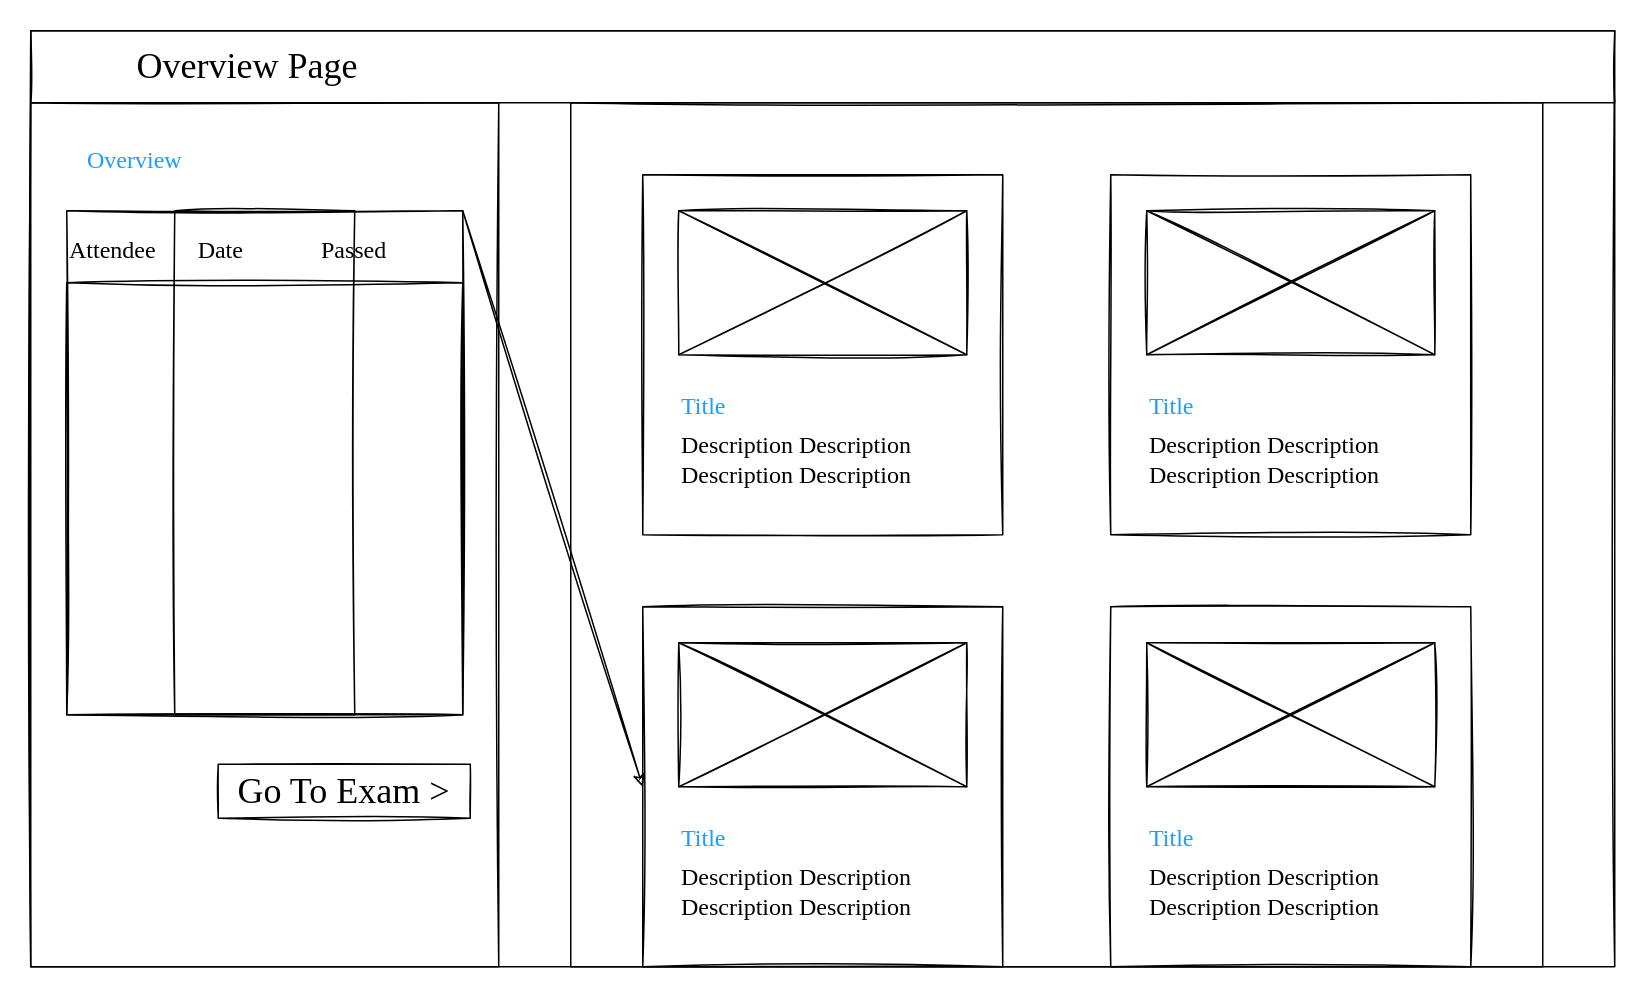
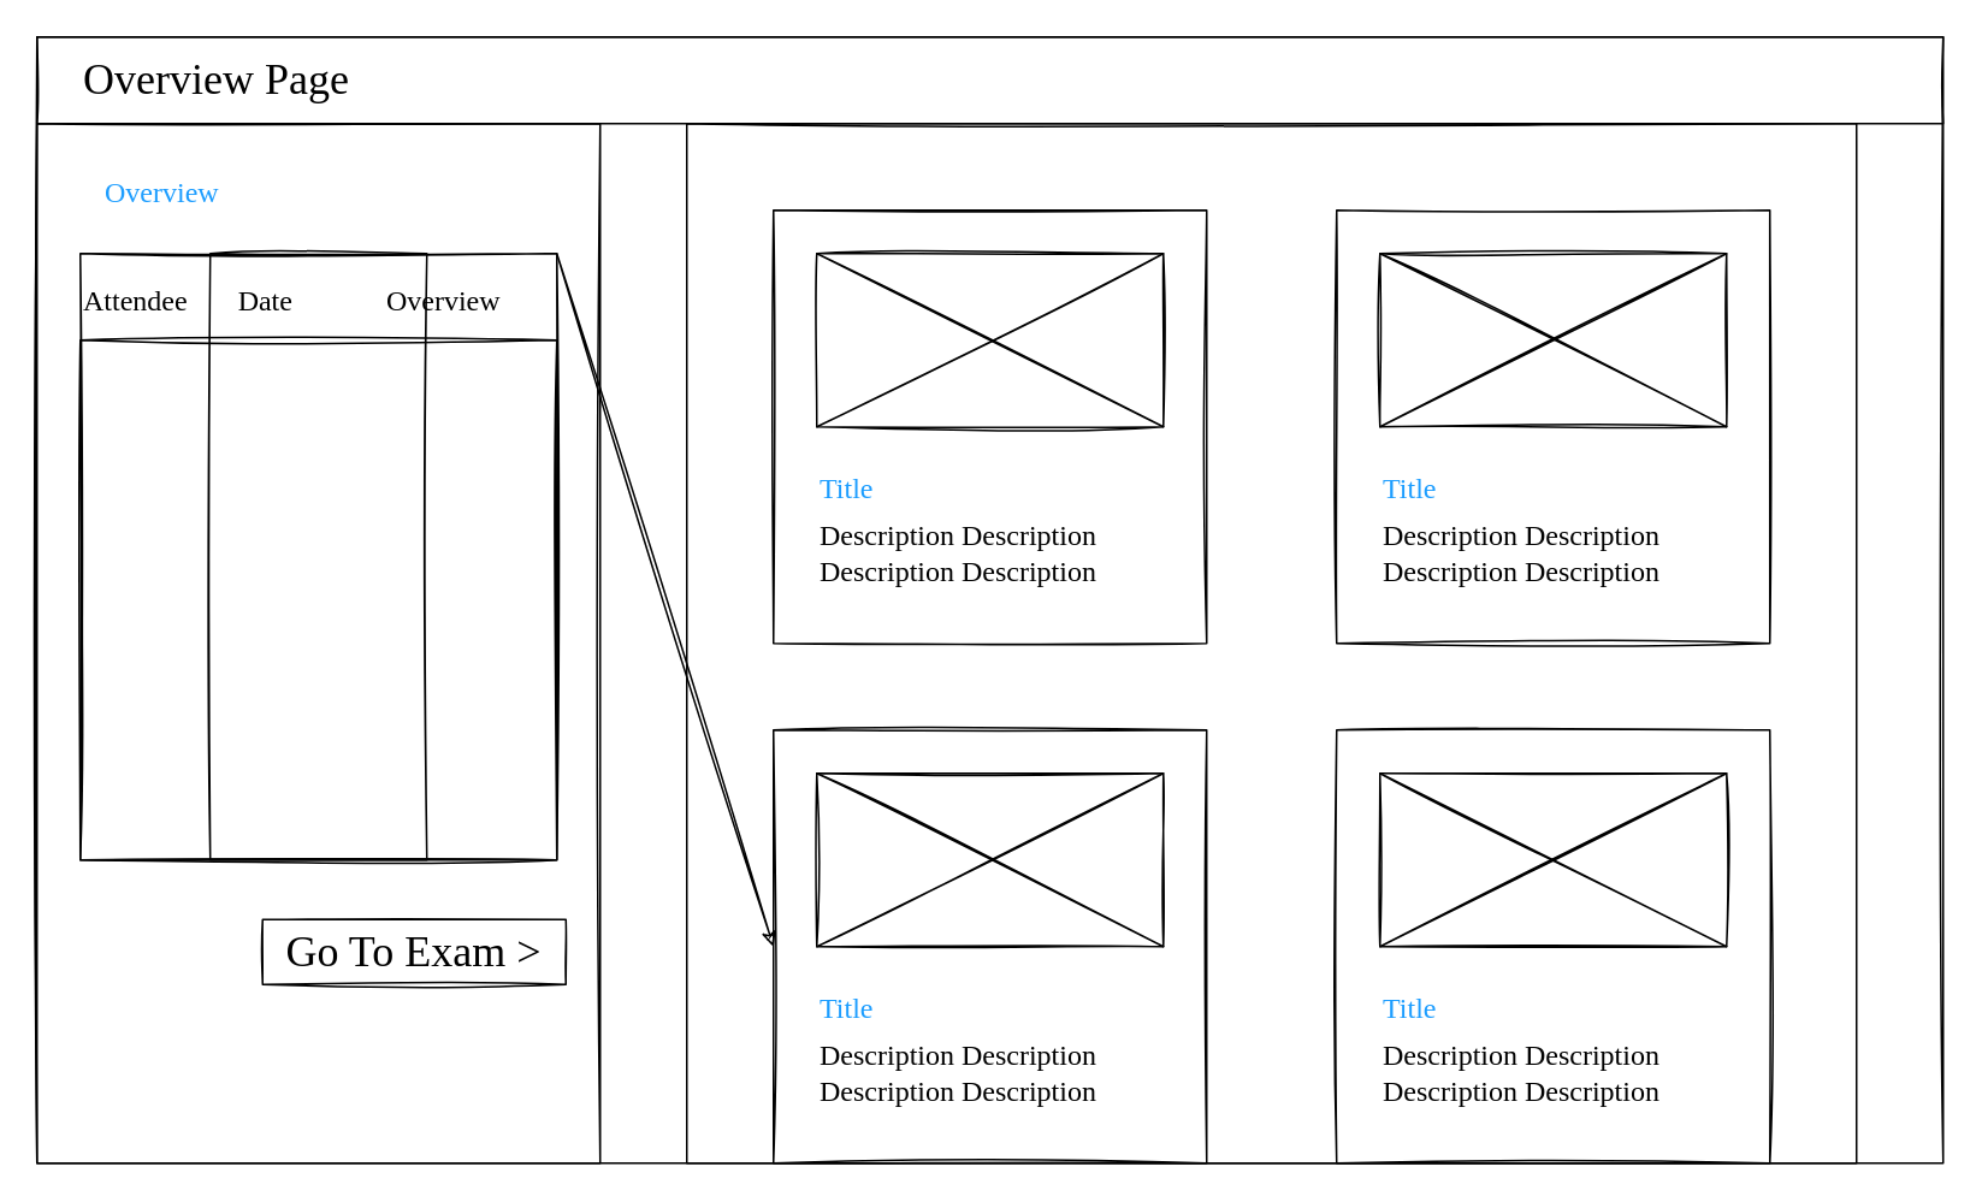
  <mxCell id="0" />
  <mxCell id="1" parent="0" />
  <mxCell id="2" value="" style="rounded=0;whiteSpace=wrap;html=1;fillColor=none;sketch=1;shadow=0;glass=0;" parent="1" vertex="1"><mxGeometry x="20" y="20" width="1056" height="624" as="geometry" /></mxCell>
  <mxCell id="3" value="" style="rounded=0;whiteSpace=wrap;html=1;fillColor=none;sketch=1;shadow=0;glass=0;" parent="1" vertex="1"><mxGeometry x="20" y="20" width="1056" height="48" as="geometry" /></mxCell>
- <mxCell id="4" value="Overview Page" style="text;html=1;strokeColor=none;fillColor=none;align=left;verticalAlign=middle;whiteSpace=wrap;rounded=0;fontFamily=Comic Sans MS;fontSize=24;" parent="1" vertex="1"><mxGeometry x="89" y="34" width="552" height="20" as="geometry" /></mxCell>
+ <mxCell id="4" value="Overview Page" style="text;html=1;strokeColor=none;fillColor=none;align=left;verticalAlign=middle;whiteSpace=wrap;rounded=0;fontFamily=Comic Sans MS;fontSize=24;" parent="1" vertex="1"><mxGeometry x="44" y="34" width="552" height="20" as="geometry" /></mxCell>
  <mxCell id="5" value="" style="rounded=0;whiteSpace=wrap;html=1;fillColor=none;sketch=1;shadow=0;glass=0;" parent="1" vertex="1"><mxGeometry x="20" y="68" width="312" height="576" as="geometry" /></mxCell>
  <mxCell id="6" value="" style="rounded=0;whiteSpace=wrap;html=1;fillColor=none;sketch=1;shadow=0;glass=0;" parent="1" vertex="1"><mxGeometry x="380" y="68" width="648" height="576" as="geometry" /></mxCell>
  <mxCell id="7" value="Overview" style="text;html=1;strokeColor=none;fillColor=none;align=left;verticalAlign=middle;whiteSpace=wrap;rounded=0;fontFamily=Comic Sans MS;fontSize=16;fontColor=#1C9DFF;" parent="1" vertex="1"><mxGeometry x="56" y="96" width="264" height="20" as="geometry" /></mxCell>
  <mxCell id="8" value="" style="rounded=0;whiteSpace=wrap;html=1;fillColor=none;sketch=1;shadow=0;glass=0;" vertex="1" parent="1"><mxGeometry x="428" y="116" width="240" height="240" as="geometry" /></mxCell>
  <mxCell id="9" value="" style="rounded=0;whiteSpace=wrap;html=1;fillColor=none;sketch=1;shadow=0;glass=0;" vertex="1" parent="1"><mxGeometry x="452" y="140" width="192" height="96" as="geometry" /></mxCell>
  <mxCell id="10" value="" style="endArrow=none;html=1;sketch=1;entryX=1;entryY=1;entryDx=0;entryDy=0;exitX=0;exitY=0;exitDx=0;exitDy=0;" edge="1" parent="1" source="9" target="9"><mxGeometry width="50" height="50" relative="1" as="geometry"><mxPoint x="572" y="478" as="sourcePoint" /><mxPoint x="622" y="428" as="targetPoint" /></mxGeometry></mxCell>
  <mxCell id="11" value="" style="endArrow=none;html=1;sketch=1;entryX=0;entryY=1;entryDx=0;entryDy=0;exitX=1;exitY=0;exitDx=0;exitDy=0;" edge="1" parent="1" source="9" target="9"><mxGeometry width="50" height="50" relative="1" as="geometry"><mxPoint x="572" y="478" as="sourcePoint" /><mxPoint x="622" y="428" as="targetPoint" /></mxGeometry></mxCell>
  <mxCell id="12" value="" style="rounded=0;whiteSpace=wrap;html=1;fillColor=none;sketch=1;shadow=0;glass=0;" vertex="1" parent="1"><mxGeometry x="740" y="116" width="240" height="240" as="geometry" /></mxCell>
  <mxCell id="13" value="" style="rounded=0;whiteSpace=wrap;html=1;fillColor=none;sketch=1;shadow=0;glass=0;" vertex="1" parent="1"><mxGeometry x="428" y="404" width="240" height="240" as="geometry" /></mxCell>
  <mxCell id="14" value="" style="rounded=0;whiteSpace=wrap;html=1;fillColor=none;sketch=1;shadow=0;glass=0;" vertex="1" parent="1"><mxGeometry x="740" y="404" width="240" height="240" as="geometry" /></mxCell>
  <mxCell id="15" value="" style="rounded=0;whiteSpace=wrap;html=1;fillColor=none;sketch=1;shadow=0;glass=0;" vertex="1" parent="1"><mxGeometry x="764" y="140" width="192" height="96" as="geometry" /></mxCell>
  <mxCell id="16" value="" style="rounded=0;whiteSpace=wrap;html=1;fillColor=none;sketch=1;shadow=0;glass=0;" vertex="1" parent="1"><mxGeometry x="452" y="428" width="192" height="96" as="geometry" /></mxCell>
  <mxCell id="17" value="" style="rounded=0;whiteSpace=wrap;html=1;fillColor=none;sketch=1;shadow=0;glass=0;" vertex="1" parent="1"><mxGeometry x="764" y="428" width="192" height="96" as="geometry" /></mxCell>
  <mxCell id="18" value="" style="endArrow=none;html=1;sketch=1;entryX=1;entryY=1;entryDx=0;entryDy=0;exitX=0;exitY=0;exitDx=0;exitDy=0;" edge="1" parent="1" source="15" target="15"><mxGeometry width="50" height="50" relative="1" as="geometry"><mxPoint x="476" y="164" as="sourcePoint" /><mxPoint x="668" y="260" as="targetPoint" /></mxGeometry></mxCell>
  <mxCell id="19" value="" style="endArrow=none;html=1;sketch=1;entryX=0;entryY=1;entryDx=0;entryDy=0;exitX=1;exitY=0;exitDx=0;exitDy=0;" edge="1" parent="1" source="15" target="15"><mxGeometry width="50" height="50" relative="1" as="geometry"><mxPoint x="500" y="188" as="sourcePoint" /><mxPoint x="692" y="284" as="targetPoint" /></mxGeometry></mxCell>
  <mxCell id="20" value="" style="endArrow=none;html=1;sketch=1;entryX=1;entryY=1;entryDx=0;entryDy=0;exitX=0;exitY=0;exitDx=0;exitDy=0;" edge="1" parent="1" source="16" target="16"><mxGeometry width="50" height="50" relative="1" as="geometry"><mxPoint x="524" y="212" as="sourcePoint" /><mxPoint x="716" y="308" as="targetPoint" /></mxGeometry></mxCell>
  <mxCell id="21" value="" style="endArrow=none;html=1;sketch=1;entryX=1;entryY=0;entryDx=0;entryDy=0;exitX=0;exitY=1;exitDx=0;exitDy=0;" edge="1" parent="1" source="16" target="16"><mxGeometry width="50" height="50" relative="1" as="geometry"><mxPoint x="548" y="236" as="sourcePoint" /><mxPoint x="740" y="332" as="targetPoint" /></mxGeometry></mxCell>
  <mxCell id="22" value="" style="endArrow=none;html=1;sketch=1;entryX=1;entryY=1;entryDx=0;entryDy=0;exitX=0;exitY=0;exitDx=0;exitDy=0;" edge="1" parent="1" source="17" target="17"><mxGeometry width="50" height="50" relative="1" as="geometry"><mxPoint x="572" y="260" as="sourcePoint" /><mxPoint x="764" y="356" as="targetPoint" /></mxGeometry></mxCell>
  <mxCell id="23" value="" style="endArrow=none;html=1;sketch=1;entryX=0;entryY=1;entryDx=0;entryDy=0;exitX=1;exitY=0;exitDx=0;exitDy=0;" edge="1" parent="1" source="17" target="17"><mxGeometry width="50" height="50" relative="1" as="geometry"><mxPoint x="596" y="284" as="sourcePoint" /><mxPoint x="788" y="380" as="targetPoint" /></mxGeometry></mxCell>
  <mxCell id="24" value="Title" style="text;html=1;strokeColor=none;fillColor=none;align=left;verticalAlign=middle;whiteSpace=wrap;rounded=0;fontFamily=Comic Sans MS;fontSize=16;fontColor=#1C9DFF;" vertex="1" parent="1"><mxGeometry x="452" y="260" width="192" height="20" as="geometry" /></mxCell>
  <mxCell id="25" value="Title" style="text;html=1;strokeColor=none;fillColor=none;align=left;verticalAlign=middle;whiteSpace=wrap;rounded=0;fontFamily=Comic Sans MS;fontSize=16;fontColor=#1C9DFF;" vertex="1" parent="1"><mxGeometry x="764" y="260" width="192" height="20" as="geometry" /></mxCell>
  <mxCell id="26" value="Title" style="text;html=1;strokeColor=none;fillColor=none;align=left;verticalAlign=middle;whiteSpace=wrap;rounded=0;fontFamily=Comic Sans MS;fontSize=16;fontColor=#1C9DFF;" vertex="1" parent="1"><mxGeometry x="452" y="548" width="192" height="20" as="geometry" /></mxCell>
  <mxCell id="27" value="Title" style="text;html=1;strokeColor=none;fillColor=none;align=left;verticalAlign=middle;whiteSpace=wrap;rounded=0;fontFamily=Comic Sans MS;fontSize=16;fontColor=#1C9DFF;" vertex="1" parent="1"><mxGeometry x="764" y="548" width="192" height="20" as="geometry" /></mxCell>
  <mxCell id="28" value="Description Description Description Description" style="text;html=1;strokeColor=none;fillColor=none;align=left;verticalAlign=middle;whiteSpace=wrap;rounded=0;fontFamily=Comic Sans MS;fontSize=16;" vertex="1" parent="1"><mxGeometry x="452" y="280" width="192" height="52" as="geometry" /></mxCell>
  <mxCell id="29" value="Description Description Description Description" style="text;html=1;strokeColor=none;fillColor=none;align=left;verticalAlign=middle;whiteSpace=wrap;rounded=0;fontFamily=Comic Sans MS;fontSize=16;" vertex="1" parent="1"><mxGeometry x="764" y="280" width="192" height="52" as="geometry" /></mxCell>
  <mxCell id="30" value="Description Description Description Description" style="text;html=1;strokeColor=none;fillColor=none;align=left;verticalAlign=middle;whiteSpace=wrap;rounded=0;fontFamily=Comic Sans MS;fontSize=16;" vertex="1" parent="1"><mxGeometry x="452" y="568" width="192" height="52" as="geometry" /></mxCell>
  <mxCell id="31" value="Description Description Description Description" style="text;html=1;strokeColor=none;fillColor=none;align=left;verticalAlign=middle;whiteSpace=wrap;rounded=0;fontFamily=Comic Sans MS;fontSize=16;" vertex="1" parent="1"><mxGeometry x="764" y="568" width="192" height="52" as="geometry" /></mxCell>
  <mxCell id="32" value="Go To Exam &amp;gt;" style="rounded=0;whiteSpace=wrap;html=1;fillColor=none;sketch=1;shadow=0;glass=0;fontFamily=Comic Sans MS;fontSize=24;" vertex="1" parent="1"><mxGeometry x="145" y="509" width="168" height="36" as="geometry" /></mxCell>
  <mxCell id="33" value="" style="rounded=0;whiteSpace=wrap;html=1;fillColor=none;sketch=1;shadow=0;glass=0;" vertex="1" parent="1"><mxGeometry x="44" y="140" width="264" height="336" as="geometry" /></mxCell>
  <mxCell id="34" value="" style="rounded=0;whiteSpace=wrap;html=1;fillColor=none;sketch=1;shadow=0;glass=0;" vertex="1" parent="1"><mxGeometry x="116" y="140" width="120" height="336" as="geometry" /></mxCell>
- <mxCell id="35" value="Attendee&amp;nbsp; &amp;nbsp; &amp;nbsp; &amp;nbsp;Date&amp;nbsp; &amp;nbsp; &amp;nbsp; &amp;nbsp; &amp;nbsp; &amp;nbsp; &amp;nbsp;Passed" style="text;html=1;strokeColor=none;fillColor=none;align=left;verticalAlign=middle;whiteSpace=wrap;rounded=0;fontFamily=Comic Sans MS;fontSize=16;" vertex="1" parent="1"><mxGeometry x="44" y="140" width="264" height="52" as="geometry" /></mxCell>
+ <mxCell id="35" value="Attendee&amp;nbsp; &amp;nbsp; &amp;nbsp; &amp;nbsp;Date&amp;nbsp; &amp;nbsp; &amp;nbsp; &amp;nbsp; &amp;nbsp; &amp;nbsp; &amp;nbsp;Overview" style="text;html=1;strokeColor=none;fillColor=none;align=left;verticalAlign=middle;whiteSpace=wrap;rounded=0;fontFamily=Comic Sans MS;fontSize=16;" vertex="1" parent="1"><mxGeometry x="44" y="140" width="264" height="52" as="geometry" /></mxCell>
  <mxCell id="36" value="" style="rounded=0;whiteSpace=wrap;html=1;fillColor=none;sketch=1;shadow=0;glass=0;" vertex="1" parent="1"><mxGeometry x="44" y="188" width="264" height="288" as="geometry" /></mxCell>
  <mxCell id="37" value="" style="endArrow=classic;html=1;fontFamily=Comic Sans MS;fontSize=24;sketch=1;entryX=0;entryY=0.5;entryDx=0;entryDy=0;exitX=1;exitY=0;exitDx=0;exitDy=0;" edge="1" parent="1" source="35" target="13"><mxGeometry width="50" height="50" relative="1" as="geometry"><mxPoint x="332" y="310" as="sourcePoint" /><mxPoint x="382" y="260" as="targetPoint" /></mxGeometry></mxCell>
